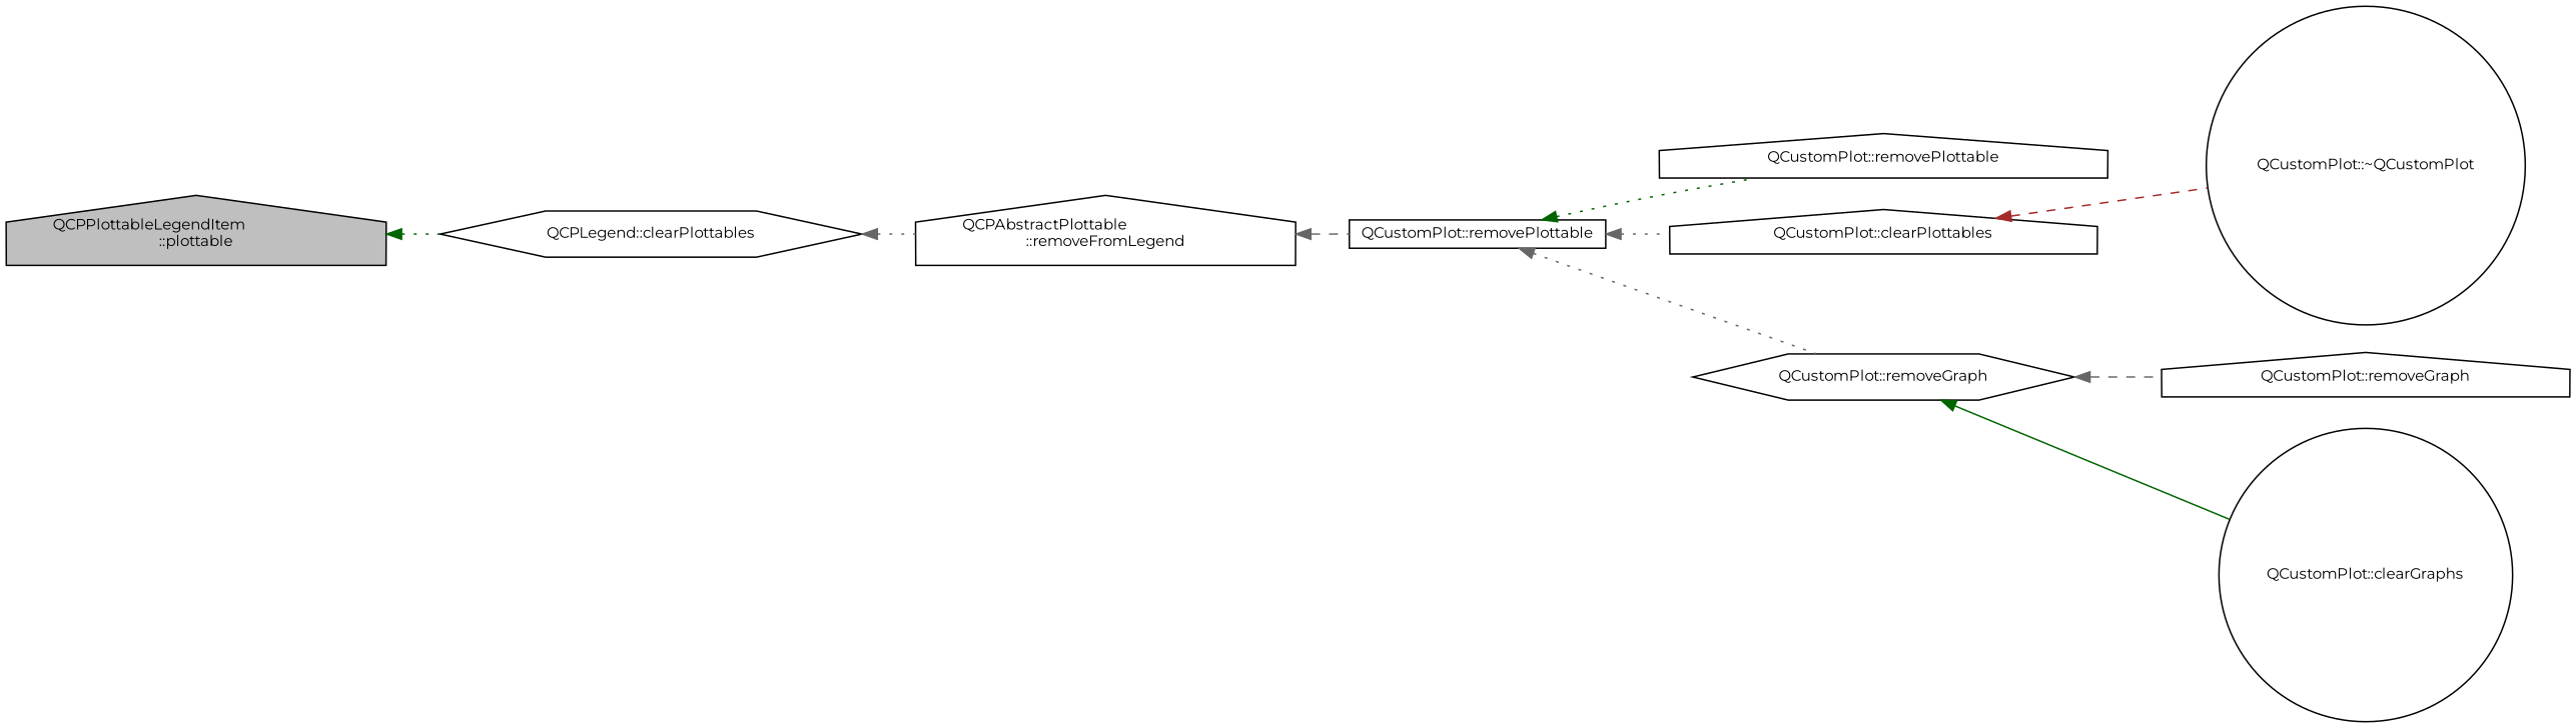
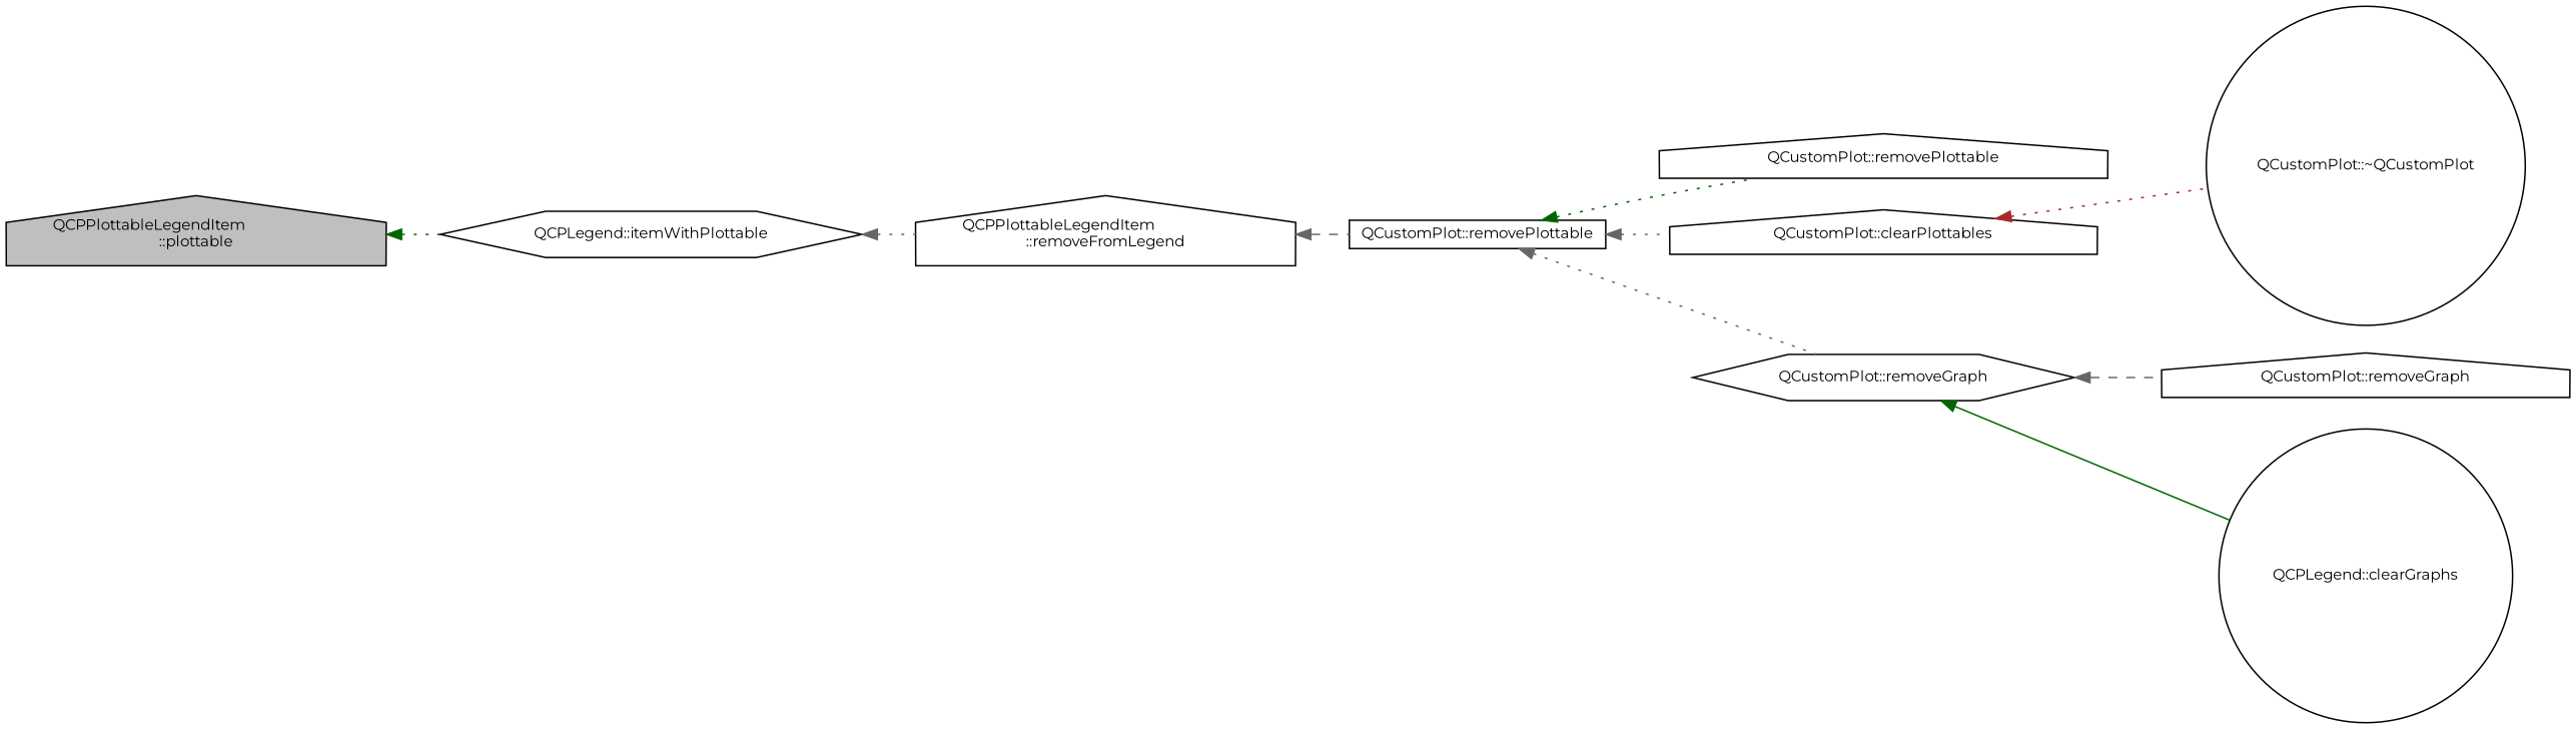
  digraph {
    fontname=Montserrat
    rankdir=LR
    node [color=black fillcolor=white fontname=Montserrat fontsize=10 shape=house style=filled]
    edge [color=gray40 dir=back fontname=Montserrat fontsize=10 labelfontname=Helvetica labelfontsize=10 style=dotted]
    n1 [fillcolor=grey75 fontcolor=black height=0.2 label="QCPPlottableLegendItem\l::plottable" width=0.4]
-   n2 [height=0.2 label="QCPLegend::clearPlottables" shape=hexagon width=0.4]
-   n3 [height=0.2 label="QCPAbstractPlottable\l::removeFromLegend" width=0.4]
+   n2 [height=0.2 label="QCPLegend::itemWithPlottable" shape=hexagon width=0.4]
+   n3 [height=0.2 label="QCPPlottableLegendItem\l::removeFromLegend" width=0.4]
    n4 [height=0.2 label="QCustomPlot::removePlottable" shape=box width=0.4]
    n5 [height=0.2 label="QCustomPlot::removePlottable" width=0.4]
    n6 [height=0.2 label="QCustomPlot::clearPlottables" width=0.4]
    n7 [height=0.2 label="QCustomPlot::removeGraph" shape=hexagon width=0.4]
    n8 [height=0.2 label="QCustomPlot::~QCustomPlot" shape=circle width=0.4]
    n9 [height=0.2 label="QCustomPlot::removeGraph" width=0.4]
-   n10 [height=0.2 label="QCustomPlot::clearGraphs" shape=circle width=0.4]
+   n10 [height=0.2 label="QCPLegend::clearGraphs" shape=circle width=0.4]
    n1 -> n2 [color=darkgreen]
    n2 -> n3
    n3 -> n4 [style=dashed]
    n4 -> n5 [color=darkgreen]
    n4 -> n6
    n4 -> n7
-   n6 -> n8 [color=brown style=dashed]
+   n6 -> n8 [color=brown]
    n7 -> n9 [style=dashed]
    n7 -> n10 [color=darkgreen style=solid]
  }
